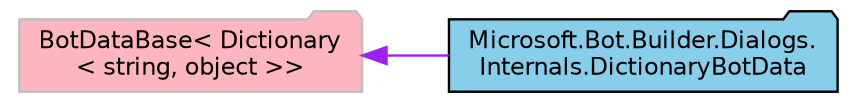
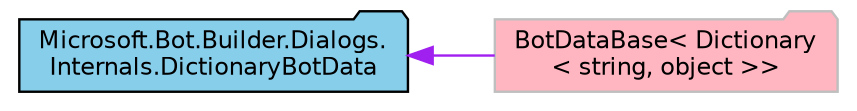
  digraph {
    rankdir=LR
    node [fontname=Helvetica fontsize=10 shape=folder style=filled]
    n1 [color=grey75 fillcolor=lightpink height=0.2 label="BotDataBase\< Dictionary\l\< string, object \>\>" width=0.4]
    n2 [color=black fillcolor=skyblue height=0.2 label="Microsoft.Bot.Builder.Dialogs.\lInternals.DictionaryBotData" width=0.4]
-   n1 -> n2 [color=purple dir=back fontname=Helvetica fontsize=10 labelfontname=Helvetica labelfontsize=10 style=solid]
+   n2 -> n1 [color=purple dir=back fontname=Helvetica fontsize=10 labelfontname=Helvetica labelfontsize=10 style=solid]
  }
